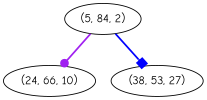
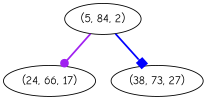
  digraph {
    fontname="Comic Neue"
    node [fontname="Comic Neue"]
    edge [fontname="Comic Neue" style=bold]
    "(5, 84, 2)"
-   "(24, 66, 17)" [label="(24, 66, 10)"]
-   "(38, 53, 27)"
+   "(24, 66, 17)"
+   "(38, 53, 27)" [label="(38, 73, 27)"]
    "(5, 84, 2)" -> "(24, 66, 17)" [arrowhead=dot color=purple]
    "(5, 84, 2)" -> "(38, 53, 27)" [arrowhead=box color=blue]
  }
